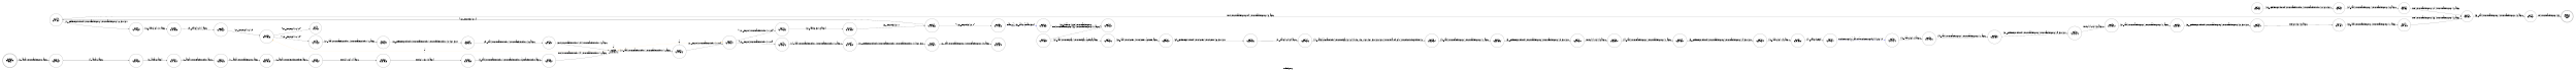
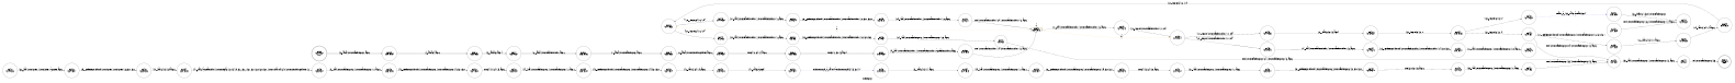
  digraph {
    label=sw_find_group
    rankdir=LR
    node [shape=circle]
    n1 [label="N63372\n(rp:0, ep:0)\nexit" shape=doublecircle]
    n2 [label="N63373\n(rp:60, ep:60)\nentry" shape=doublecircle]
    n3 [label="N63375\n(rp:59, ep:59)"]
    n4 [label="N63376\n(rp:58, ep:58)"]
    n5 [label="N63377\n(rp:57, ep:57)"]
    n6 [label="N63378\n(rp:56, ep:56)"]
    n7 [label="N63379\n(rp:55, ep:55)"]
    n8 [label="N63380\n(rp:54, ep:54)"]
    n9 [label="N63382\n(rp:53, ep:53)"]
    n10 [label="N63387\n(rp:52, ep:52)"]
    n11 [label="N63388\n(rp:51, ep:51)"]
    n12 [label="N63390\n(rp:50, ep:46)" shape=box]
    n13 [label="N63391\n(rp:49, ep:45)"]
    n14 [label="N63392\n(rp:48, ep:44)"]
    n15 [label="N63400\n(rp:11, ep:36)"]
    n16 [label="N63445\n(rp:18, ep:43)"]
    n17 [label="N63446\n(rp:47, ep:35)"]
    n18 [label="N63447\n(rp:6, ep:6)"]
    n19 [label="N63448\n(rp:10, ep:50)"]
    n20 [label="N63394\n(rp:17, ep:42)"]
    n21 [label="N63413\n(rp:46, ep:34)"]
    n22 [label="N63402\n(rp:5, ep:5)"]
    n23 [label="N63408\n(rp:9, ep:49)"]
    n24 [label="N63395\n(rp:16, ep:41)"]
    n25 [label="N63414\n(rp:45, ep:33)"]
    n26 [label="N63396\n(rp:15, ep:40)"]
    n27 [label="N63397\n(rp:14, ep:39)"]
    n28 [label="N63398\n(rp:13, ep:38)"]
    n29 [label="N63399\n(rp:12, ep:37)"]
    n30 [label="N63403\n(rp:4, ep:4)"]
    n31 [label="N63409\n(rp:8, ep:48)"]
    n32 [label="N63404\n(rp:3, ep:3)"]
    n33 [label="N63443\n(rp:2, ep:2)"]
    n34 [label="N63444\n(rp:1, ep:1)"]
    n35 [label="N63410\n(rp:7, ep:47)"]
    n36 [label="N63449\n(rp:19, ep:7)"]
    n37 [label="N63450\n(rp:44, ep:32)"]
    n38 [label="N63418\n(rp:43, ep:31)"]
    n39 [label="N63419\n(rp:42, ep:30)"]
    n40 [label="N63420\n(rp:41, ep:29)"]
    n41 [label="N63421\n(rp:40, ep:28)"]
    n42 [label="N63422\n(rp:39, ep:27)"]
    n43 [label="N63423\n(rp:38, ep:26)"]
    n44 [label="N63424\n(rp:37, ep:25)"]
    n45 [label="N63425\n(rp:36, ep:24)"]
    n46 [label="N63426\n(rp:35, ep:23)"]
    n47 [label="N63427\n(rp:34, ep:22)"]
    n48 [label="N63428\n(rp:33, ep:21)"]
    n49 [label="N63429\n(rp:32, ep:20)"]
    n50 [label="N63430\n(rp:31, ep:19)"]
    n51 [label="N63431\n(rp:30, ep:18)"]
    n52 [label="N63432\n(rp:29, ep:17)"]
    n53 [label="N63433\n(rp:28, ep:16)"]
    n54 [label="N63434\n(rp:27, ep:15)"]
    n55 [label="N63435\n(rp:26, ep:14)"]
    n56 [label="N63436\n(rp:25, ep:13)"]
    n57 [label="N63437\n(rp:24, ep:12)"]
    n58 [label="N63438\n(rp:23, ep:11)"]
    n59 [label="N63439\n(rp:22, ep:10)"]
    n60 [label="N63440\n(rp:21, ep:9)"]
    n61 [label="N63441\n(rp:20, ep:8)"]
    n2 -> n3 [label="%3 = alloca %struct._seamless_group*, align 8"]
    n3 -> n4 [label="%4 = alloca i64, align 8"]
    n4 -> n5 [label="%5 = alloca i32, align 4"]
    n5 -> n6 [label="%6 = alloca %struct._seamless_window*, align 8"]
    n6 -> n7 [label="%7 = alloca %struct._seamless_group*, align 8"]
    n7 -> n8 [label="%8 = alloca %struct.XSetWindowAttributes, align 8"]
    n8 -> n9 [label="store i64 %0, i64* %4, align 8"]
    n9 -> n10 [label="store i32 %1, i32* %5, align 4"]
    n10 -> n11 [label="%9 = load %struct._seamless_window*, %struct._seamless_window** @g_seamless_windows, align 8"]
    n11 -> n12 [label="store %struct._seamless_window* %9, %struct._seamless_window** %6, align 8"]
    n12 -> n12 [color=orange label="@" style=dashed]
    n12 -> n13 [label="%11 = load %struct._seamless_window*, %struct._seamless_window** %6, align 8"]
    n12 -> n14 [color=orange label="@" style=dashed]
    n12 -> n15 [color=orange label="@" style=dashed]
    n13 -> n14 [label="%12 = icmp ne %struct._seamless_window* %11, null"]
    n14 -> n16 [label="[%12 = icmp ne %struct._seamless_window* %11, null]"]
    n14 -> n17 [label="[!(%12 = icmp ne %struct._seamless_window* %11, null)]"]
    n15 -> n18 [label="[%20 = icmp eq i64 %18, %19]"]
    n15 -> n19 [label="[!(%20 = icmp eq i64 %18, %19)]"]
    n16 -> n20 [label="%14 = load %struct._seamless_window*, %struct._seamless_window** %6, align 8"]
    n17 -> n21 [label="%31 = load i32, i32* %5, align 4"]
+   n18 -> n22 [label="%22 = load %struct._seamless_window*, %struct._seamless_window** %6, align 8"]
    n19 -> n23 [label="%27 = load %struct._seamless_window*, %struct._seamless_window** %6, align 8"]
    n20 -> n24 [label="%15 = getelementptr inbounds %struct._seamless_window, %struct._seamless_window* %14, i32 0, i32 3"]
    n21 -> n25 [label="%32 = icmp ne i32 %31, 0"]
    n22 -> n30 [label="%23 = getelementptr inbounds %struct._seamless_window, %struct._seamless_window* %22, i32 0, i32 3"]
    n23 -> n31 [label="%28 = getelementptr inbounds %struct._seamless_window, %struct._seamless_window* %27, i32 0, i32 20"]
    n24 -> n26 [label="%16 = load %struct._seamless_group*, %struct._seamless_group** %15, align 8"]
    n25 -> n36 [label="[%32 = icmp ne i32 %31, 0]"]
    n25 -> n37 [label="[!(%32 = icmp ne i32 %31, 0)]"]
    n27 -> n28 [label="%18 = load i64, i64* %17, align 8"]
    n28 -> n29 [label="%19 = load i64, i64* %4, align 8"]
    n29 -> n15 [label="%20 = icmp eq i64 %18, %19"]
    n30 -> n32 [label="%24 = load %struct._seamless_group*, %struct._seamless_group** %23, align 8"]
    n31 -> n35 [label="%29 = load %struct._seamless_window*, %struct._seamless_window** %28, align 8"]
    n32 -> n33 [label="store %struct._seamless_group* %24, %struct._seamless_group** %3, align 8"]
    n33 -> n34 [label="%55 = load %struct._seamless_group*, %struct._seamless_group** %3, align 8"]
    n34 -> n1 [label="ret %struct._seamless_group* %55"]
    n35 -> n12 [label="store %struct._seamless_window* %29, %struct._seamless_window** %6, align 8"]
    n36 -> n27 [label="%17 = getelementptr inbounds %struct._seamless_group, %struct._seamless_group* %16, i32 0, i32 1"]
    n36 -> n33 [label="store %struct._seamless_group* null, %struct._seamless_group** %3, align 8"]
    n37 -> n38 [color=blue label="xmalloc --@-- %35 = call i8* @xmalloc(i32 24)" style=dashed]
    n38 -> n39 [label="%36 = bitcast i8* %35 to %struct._seamless_group*"]
    n40 -> n39 [label="store %struct._seamless_group* %36, %struct._seamless_group** %7, align 8"]
-   n40 -> n41 [label="%37 = load %struct._XDisplay*, %struct._XDisplay** @g_display, align 8"]
    n41 -> n42 [label="%38 = load %struct.Screen*, %struct.Screen** @g_screen, align 8"]
    n42 -> n43 [label="%39 = getelementptr inbounds %struct.Screen, %struct.Screen* %38, i32 0, i32 2"]
    n43 -> n44 [label="%40 = load i64, i64* %39, align 8"]
    n44 -> n45 [label="%41 = call i64 @XCreateWindow(%struct._XDisplay* %37, i64 %40, i32 -1, i32 -1, i32 1, i32 1, i32 0, i32 0, i32 0, %struct.Visual* null, i64 0, %struct.XSetWindowAttributes* %8)"]
    n45 -> n46 [label="%42 = load %struct._seamless_group*, %struct._seamless_group** %7, align 8"]
    n46 -> n47 [label="%43 = getelementptr inbounds %struct._seamless_group, %struct._seamless_group* %42, i32 0, i32 0"]
    n47 -> n48 [label="store i64 %41, i64* %43, align 8"]
    n48 -> n49 [label="%44 = load %struct._seamless_group*, %struct._seamless_group** %7, align 8"]
    n49 -> n50 [label="%45 = getelementptr inbounds %struct._seamless_group, %struct._seamless_group* %44, i32 0, i32 0"]
    n50 -> n51 [label="%46 = load i64, i64* %45, align 8"]
    n51 -> n52 [label="%47 = call i32 @getpid()"]
    n52 -> n53 [color=blue label="ewmh_set_wm_pid --@-- call void @ewmh_set_wm_pid(i64 %46, i32 %47)" style=dashed]
    n53 -> n54 [label="%48 = load i64, i64* %4, align 8"]
    n54 -> n55 [label="%49 = load %struct._seamless_group*, %struct._seamless_group** %7, align 8"]
    n55 -> n56 [label="%50 = getelementptr inbounds %struct._seamless_group, %struct._seamless_group* %49, i32 0, i32 1"]
    n56 -> n57 [label="store i64 %48, i64* %50, align 8"]
    n57 -> n58 [label="%51 = load %struct._seamless_group*, %struct._seamless_group** %7, align 8"]
    n58 -> n59 [label="%52 = getelementptr inbounds %struct._seamless_group, %struct._seamless_group* %51, i32 0, i32 2"]
    n59 -> n60 [label="store i32 0, i32* %52, align 8"]
    n60 -> n61 [label="%53 = load %struct._seamless_group*, %struct._seamless_group** %7, align 8"]
    n61 -> n33 [label="store %struct._seamless_group* %53, %struct._seamless_group** %3, align 8"]
  }
